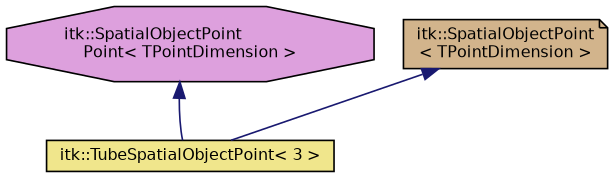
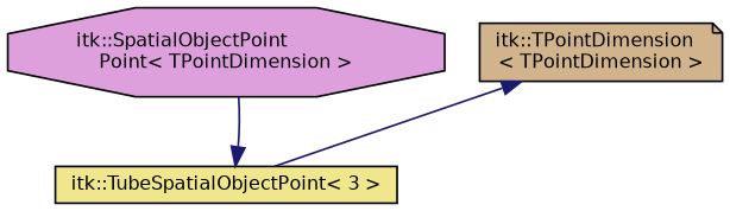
  digraph {
    node [color=black fontname=Helvetica fontsize=10 style=filled]
    edge [color=midnightblue dir=back fontname=Helvetica fontsize=10 labelfontname=Helvetica labelfontsize=10 style=solid]
    n1 [fillcolor=plum fontcolor=black height=0.2 label="itk::SpatialObjectPoint\lPoint\< TPointDimension \>" shape=octagon width=0.4]
    n2 [fillcolor=khaki height=0.2 label="itk::TubeSpatialObjectPoint\< 3 \>" shape=box width=0.4]
-   n3 [fillcolor=tan height=0.2 label="itk::SpatialObjectPoint\l\< TPointDimension \>" shape=note width=0.4]
-   n1 -> n2
+   n3 [fillcolor=tan height=0.2 label="itk::TPointDimension\l\< TPointDimension \>" shape=note width=0.4]
+   n2 -> n1
    n3 -> n2
  }
